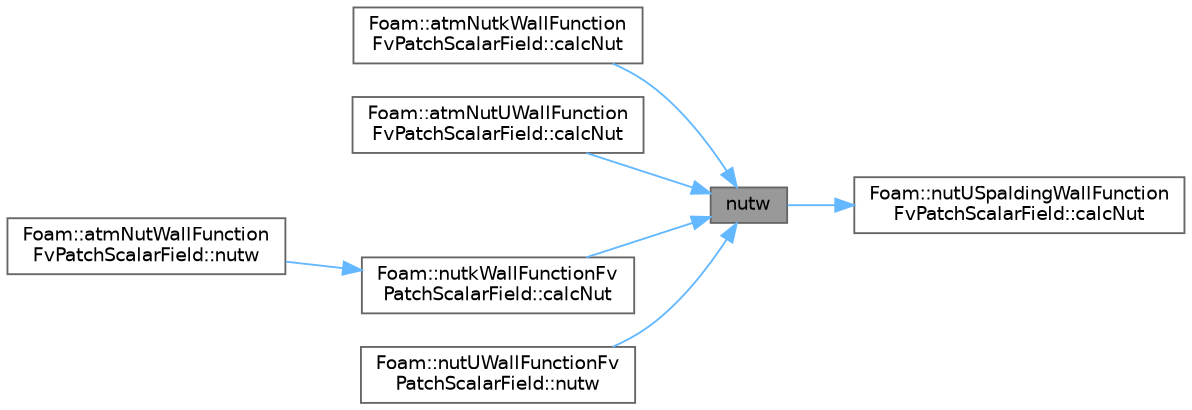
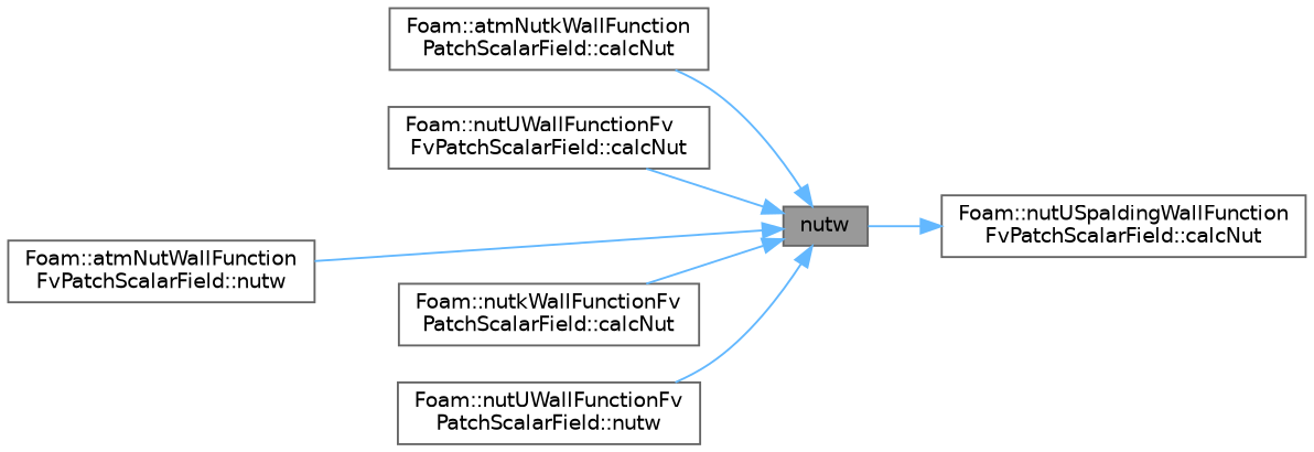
  digraph {
    rankdir=RL
    node [color=grey40 fillcolor=white fontname=Helvetica fontsize=10 shape=box style=filled]
    edge [color=steelblue1 dir=back fontname=Helvetica fontsize=10 labelfontname=Helvetica labelfontsize=10 style=solid]
    n1 [color=gray40 fillcolor=grey60 fontcolor=black height=0.2 label=nutw width=0.4]
-   n2 [height=0.2 label="Foam::atmNutkWallFunction\lFvPatchScalarField::calcNut" width=0.4]
-   n3 [height=0.2 label="Foam::atmNutUWallFunction\lFvPatchScalarField::calcNut" width=0.4]
+   n2 [height=0.2 label="Foam::atmNutkWallFunction\lPatchScalarField::calcNut" width=0.4]
+   n3 [height=0.2 label="Foam::nutUWallFunctionFv\lFvPatchScalarField::calcNut" width=0.4]
    n4 [height=0.2 label="Foam::atmNutWallFunction\lFvPatchScalarField::nutw" width=0.4]
    n5 [height=0.2 label="Foam::nutkWallFunctionFv\lPatchScalarField::calcNut" width=0.4]
    n6 [height=0.2 label="Foam::nutUWallFunctionFv\lPatchScalarField::nutw" width=0.4]
    n7 [height=0.2 label="Foam::nutUSpaldingWallFunction\lFvPatchScalarField::calcNut" width=0.4]
    n1 -> n2
    n1 -> n3
-   n5 -> n4
+   n1 -> n4
    n1 -> n5
    n1 -> n6
    n7 -> n1
  }
